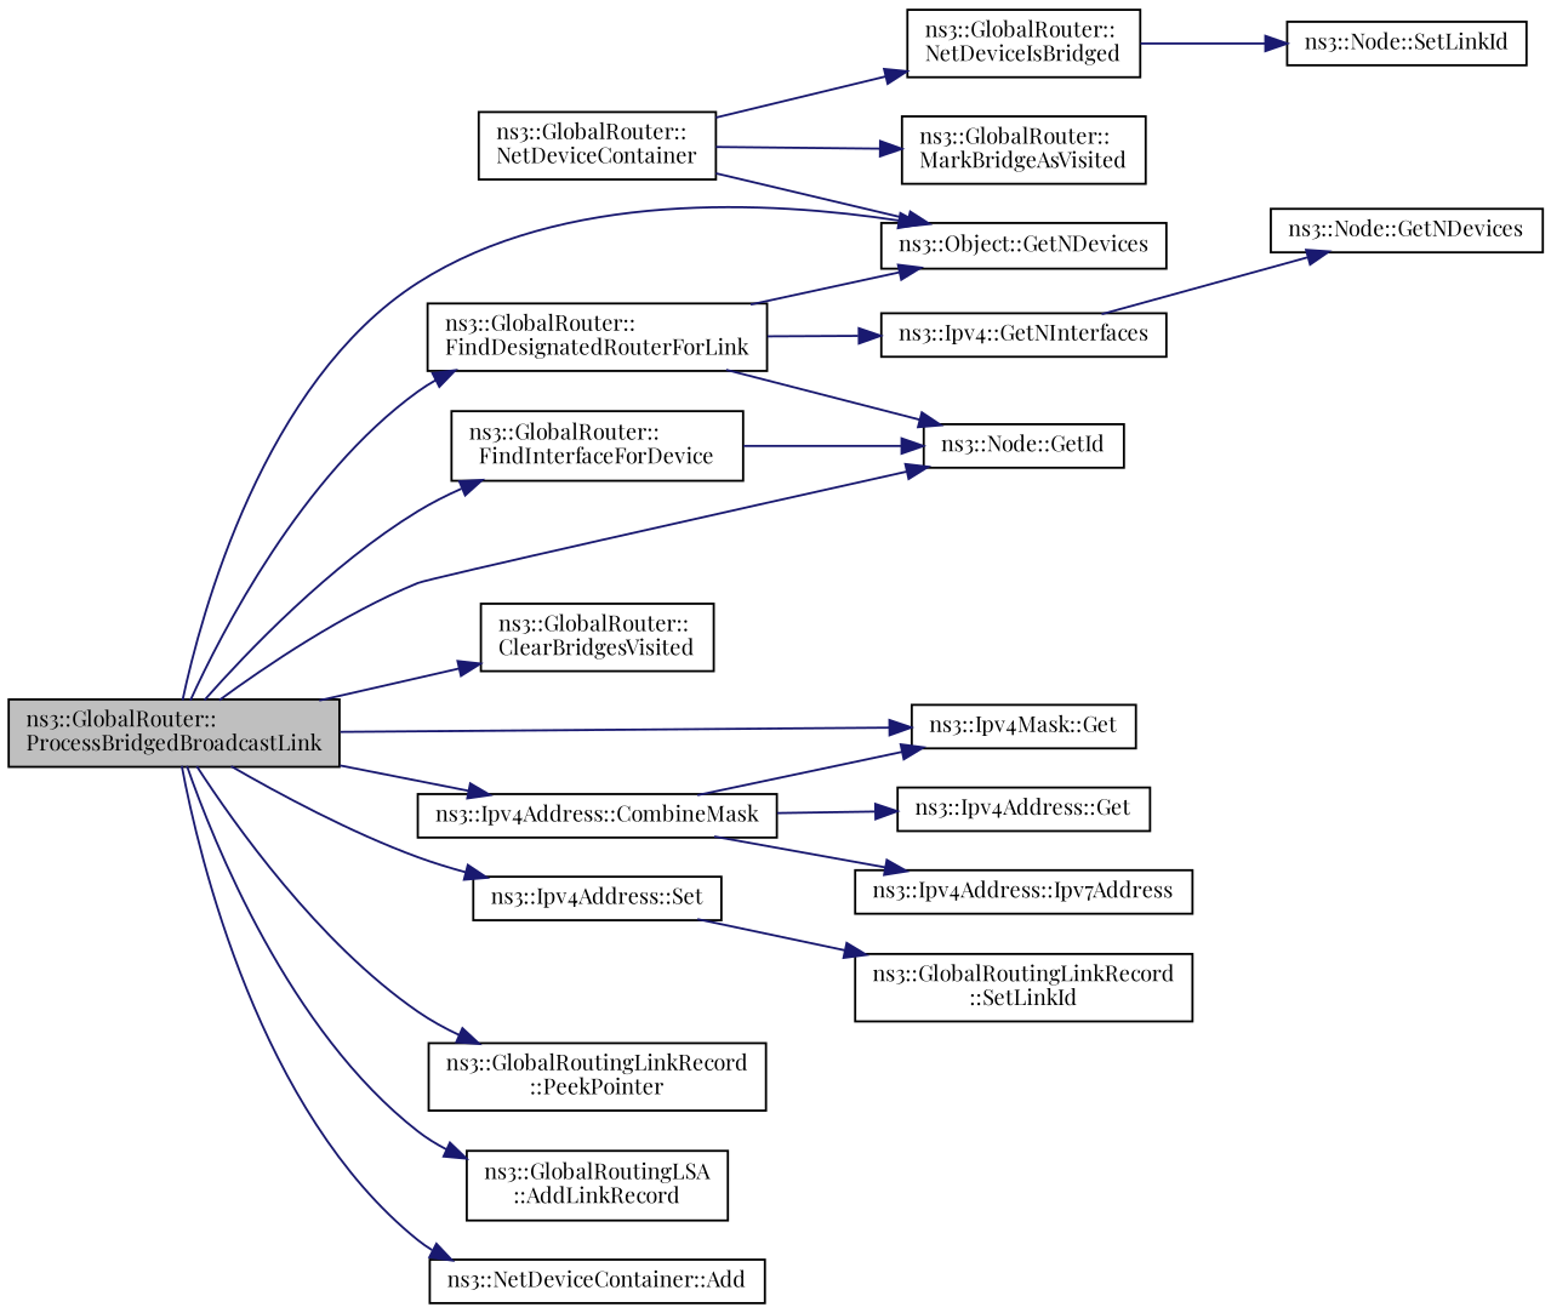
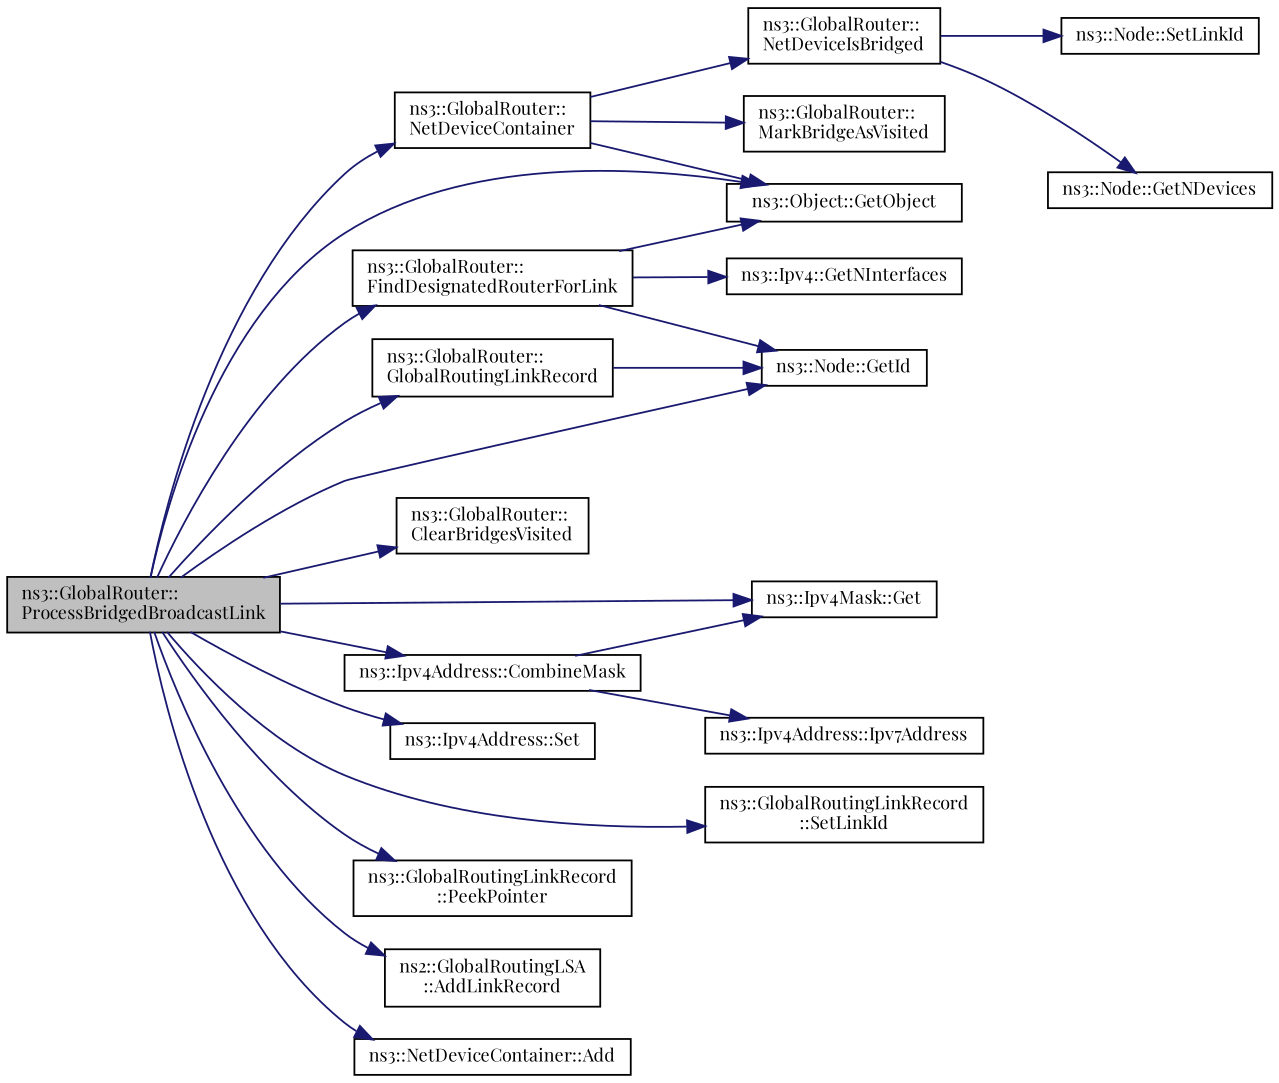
  digraph {
    fontname="Playfair Display"
    rankdir=LR
    node [color=black fillcolor=white fontname="Playfair Display" fontsize=10 shape=record style=filled]
    edge [color=midnightblue fontname="Playfair Display" fontsize=10 labelfontname=Helvetica labelfontsize=10 style=solid]
    n1 [fillcolor=grey75 fontcolor=black height=0.2 label="ns3::GlobalRouter::\lProcessBridgedBroadcastLink" width=0.4]
-   n2 [height=0.2 label="ns3::Object::GetNDevices" width=0.4]
-   n3 [height=0.2 label="ns3::GlobalRouter::\lFindInterfaceForDevice" width=0.4]
+   n2 [height=0.2 label="ns3::Object::GetObject" width=0.4]
+   n3 [height=0.2 label="ns3::GlobalRouter::\lGlobalRoutingLinkRecord" width=0.4]
    n4 [height=0.2 label="ns3::Node::GetId" width=0.4]
    n5 [height=0.2 label="ns3::GlobalRouter::\lClearBridgesVisited" width=0.4]
    n6 [height=0.2 label="ns3::GlobalRouter::\lNetDeviceContainer" width=0.4]
    n7 [height=0.2 label="ns3::GlobalRouter::\lFindDesignatedRouterForLink" width=0.4]
    n8 [height=0.2 label="ns3::Ipv4Address::CombineMask" width=0.4]
    n9 [height=0.2 label="ns3::Ipv4Mask::Get" width=0.4]
    n10 [height=0.2 label="ns3::GlobalRoutingLinkRecord\l::SetLinkId" width=0.4]
    n11 [height=0.2 label="ns3::Ipv4Address::Set" width=0.4]
    n12 [height=0.2 label="ns3::GlobalRoutingLinkRecord\l::PeekPointer" width=0.4]
-   n13 [height=0.2 label="ns3::GlobalRoutingLSA\l::AddLinkRecord" width=0.4]
+   n13 [height=0.2 label="ns2::GlobalRoutingLSA\l::AddLinkRecord" width=0.4]
    n14 [height=0.2 label="ns3::NetDeviceContainer::Add" width=0.4]
    n15 [height=0.2 label="ns3::GlobalRouter::\lNetDeviceIsBridged" width=0.4]
    n16 [height=0.2 label="ns3::GlobalRouter::\lMarkBridgeAsVisited" width=0.4]
    n17 [height=0.2 label="ns3::Ipv4::GetNInterfaces" width=0.4]
    n18 [height=0.2 label="ns3::Ipv4Address::Ipv7Address" width=0.4]
-   n19 [height=0.2 label="ns3::Ipv4Address::Get" width=0.4]
    n20 [height=0.2 label="ns3::Node::GetNDevices" width=0.4]
    n21 [height=0.2 label="ns3::Node::SetLinkId" width=0.4]
    n1 -> n2
    n1 -> n3
    n1 -> n4
    n1 -> n5
+   n1 -> n6
    n1 -> n7
    n1 -> n8
    n1 -> n9
-   n11 -> n10
+   n1 -> n10
    n1 -> n11
    n1 -> n12
    n1 -> n13
    n1 -> n14
    n3 -> n4
    n6 -> n2
    n6 -> n15
    n6 -> n16
    n7 -> n2
    n7 -> n4
    n7 -> n17
    n8 -> n9
    n8 -> n18
-   n8 -> n19
-   n17 -> n20
+   n15 -> n20
    n15 -> n21
  }
